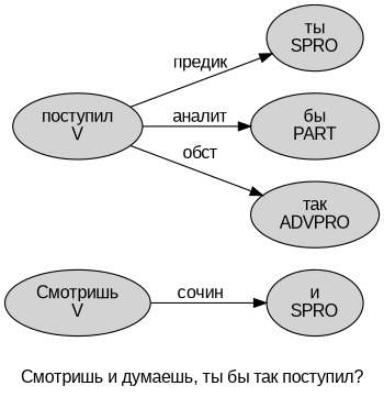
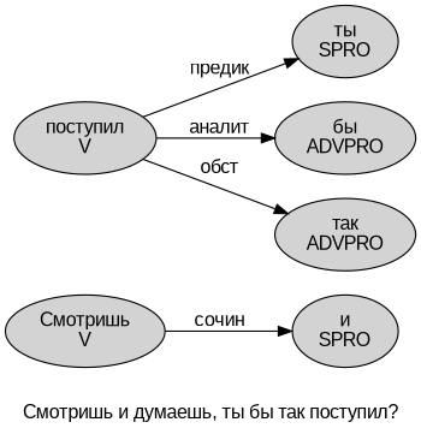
  digraph {
    fontname="Liberation Sans"
    label="Смотришь и думаешь, ты бы так поступил?"
    rankdir=LR
    node [fillcolor=lightgray fontname="Liberation Sans" penwidth=1 shape=ellipse style=filled]
    edge [fontname="Liberation Sans"]
    n1 [label="Смотришь\nV"]
    n2 [label="и\nSPRO"]
    n3 [label="поступил\nV"]
    n4 [label="ты\nSPRO"]
-   n5 [label="бы\nPART"]
+   n5 [label="бы\nADVPRO"]
    n6 [label="так\nADVPRO"]
    n1 -> n2 [label="сочин"]
    n3 -> n4 [label="предик"]
    n3 -> n5 [label="аналит"]
    n3 -> n6 [label="обст"]
  }
